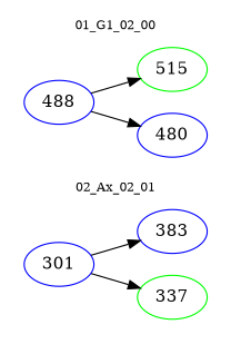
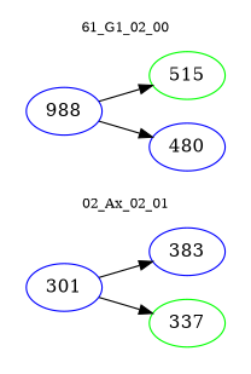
  digraph {
    rankdir=LR
    node [color=blue]
    edge [color=black]
    n1 [label=301]
    n2 [color=green label=337]
    n3 [label=383]
-   n4 [label=488]
+   n4 [label=988]
    n5 [label=480]
    n6 [color=green label=515]
    subgraph cluster_1 {
      color=white
      fontsize=10
      label="02_Ax_02_01"
      n1
      n2
      n3
    }
    subgraph cluster_2 {
      color=white
      fontsize=10
-     label="01_G1_02_00"
+     label="61_G1_02_00"
      n4
      n5
      n6
    }
    n1 -> n2
    n1 -> n3
    n4 -> n5
    n4 -> n6
  }
